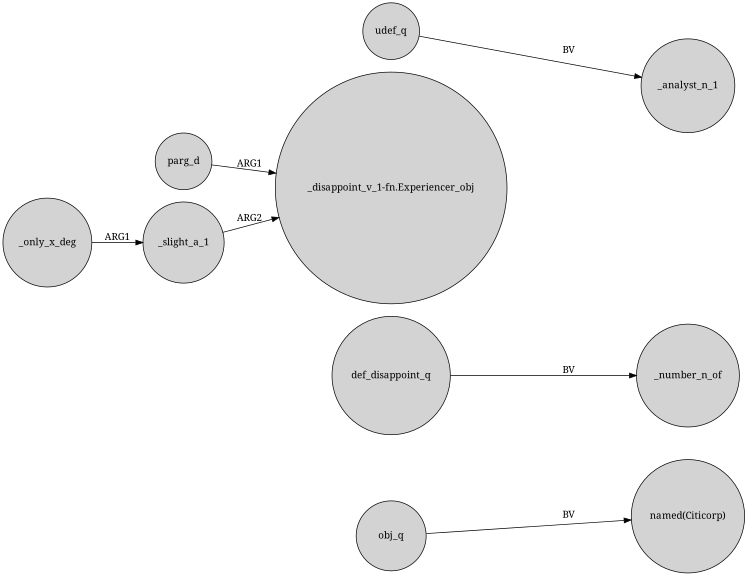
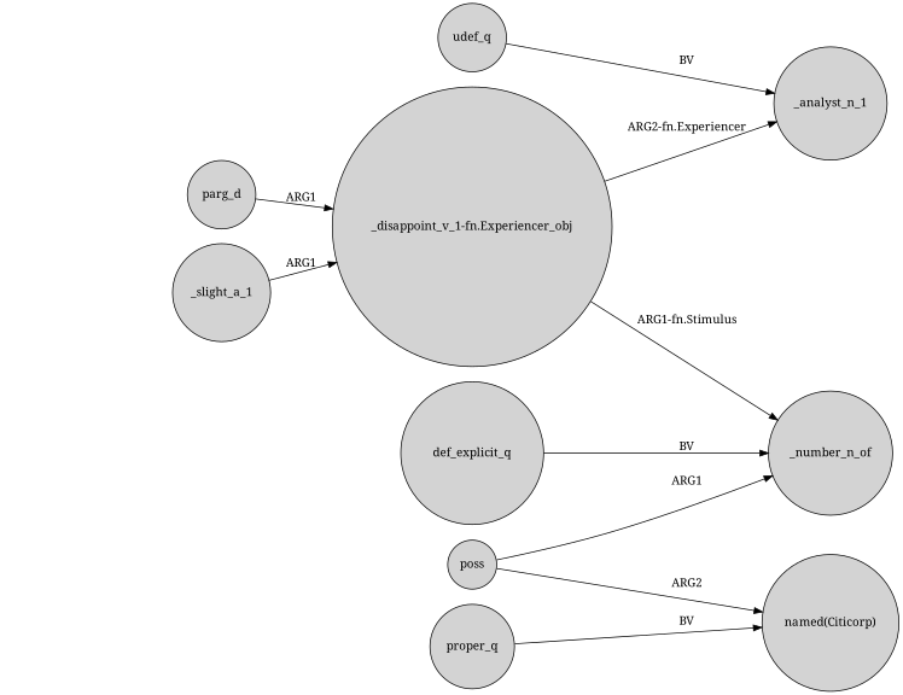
  digraph {
    fontname="Noto Serif"
    rankdir=LR
    node [fontname="Noto Serif" shape=circle style=filled]
    edge [fontname="Noto Serif"]
    parg_d
    "_disappoint_v_1-fn.Experiencer_obj"
    _analyst_n_1
    _number_n_of
    _slight_a_1
+   poss
    "named(Citicorp)"
-   def_explicit_q [label=def_disappoint_q]
+   def_explicit_q
    udef_q
-   proper_q [label=obj_q]
-   _only_x_deg
+   proper_q
    parg_d -> "_disappoint_v_1-fn.Experiencer_obj" [label=ARG1]
-   _slight_a_1 -> "_disappoint_v_1-fn.Experiencer_obj" [label=ARG2]
+   "_disappoint_v_1-fn.Experiencer_obj" -> _analyst_n_1 [label="ARG2-fn.Experiencer"]
+   "_disappoint_v_1-fn.Experiencer_obj" -> _number_n_of [label="ARG1-fn.Stimulus"]
+   _slight_a_1 -> "_disappoint_v_1-fn.Experiencer_obj" [label=ARG1]
+   poss -> _number_n_of [label=ARG1]
+   poss -> "named(Citicorp)" [label=ARG2]
    def_explicit_q -> _number_n_of [label=BV]
    udef_q -> _analyst_n_1 [label=BV]
    proper_q -> "named(Citicorp)" [label=BV]
-   _only_x_deg -> _slight_a_1 [label=ARG1]
  }
